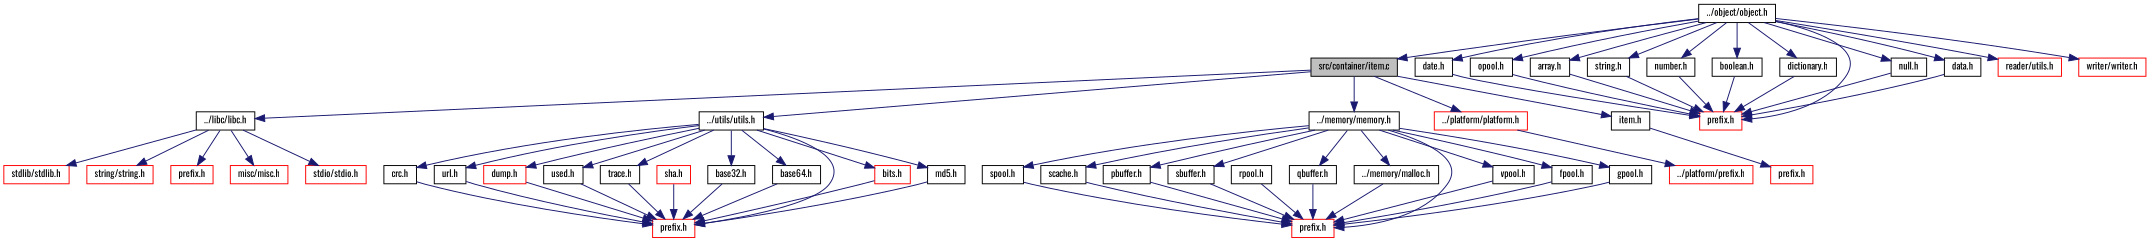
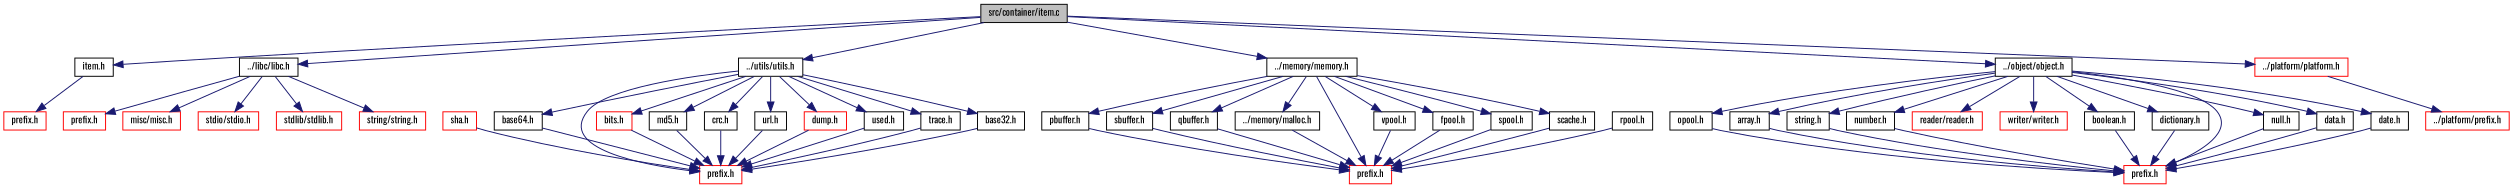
  digraph {
    fontname=Oswald
    node [color=black fillcolor=white fontname=Oswald fontsize=10 shape=record style=filled]
    edge [color=midnightblue fontname=Oswald fontsize=10 labelfontname=CourierNew labelfontsize=10 style=solid]
    n1 [fillcolor=grey75 fontcolor=black height=0.2 label="src/container/item.c" width=0.4]
    n2 [height=0.2 label="item.h" width=0.4]
    n3 [height=0.2 label="../libc/libc.h" width=0.4]
    n4 [height=0.2 label="../utils/utils.h" width=0.4]
    n5 [height=0.2 label="../memory/memory.h" width=0.4]
    n6 [height=0.2 label="../object/object.h" width=0.4]
    n7 [color=red height=0.2 label="../platform/platform.h" width=0.4]
    n8 [color=red height=0.2 label="prefix.h" width=0.4]
    n9 [color=red height=0.2 label="prefix.h" width=0.4]
    n10 [color=red height=0.2 label="misc/misc.h" width=0.4]
    n11 [color=red height=0.2 label="stdio/stdio.h" width=0.4]
    n12 [color=red height=0.2 label="stdlib/stdlib.h" width=0.4]
    n13 [color=red height=0.2 label="string/string.h" width=0.4]
    n14 [color=red height=0.2 label="prefix.h" width=0.4]
    n15 [color=red height=0.2 label="bits.h" width=0.4]
    n16 [height=0.2 label="md5.h" width=0.4]
    n17 [height=0.2 label="crc.h" width=0.4]
    n18 [height=0.2 label="url.h" width=0.4]
    n19 [color=red height=0.2 label="dump.h" width=0.4]
    n20 [height=0.2 label="used.h" width=0.4]
    n21 [height=0.2 label="trace.h" width=0.4]
    n22 [height=0.2 label="base32.h" width=0.4]
    n23 [height=0.2 label="base64.h" width=0.4]
    n24 [color=red height=0.2 label="prefix.h" width=0.4]
    n25 [height=0.2 label="vpool.h" width=0.4]
    n26 [height=0.2 label="fpool.h" width=0.4]
-   n27 [height=0.2 label="gpool.h" width=0.4]
    n28 [height=0.2 label="spool.h" width=0.4]
    n29 [height=0.2 label="scache.h" width=0.4]
    n30 [height=0.2 label="pbuffer.h" width=0.4]
    n31 [height=0.2 label="sbuffer.h" width=0.4]
    n32 [height=0.2 label="qbuffer.h" width=0.4]
    n33 [height=0.2 label="../memory/malloc.h" width=0.4]
    n34 [color=red height=0.2 label="prefix.h" width=0.4]
    n35 [height=0.2 label="null.h" width=0.4]
    n36 [height=0.2 label="data.h" width=0.4]
    n37 [height=0.2 label="date.h" width=0.4]
    n38 [height=0.2 label="opool.h" width=0.4]
    n39 [height=0.2 label="array.h" width=0.4]
    n40 [height=0.2 label="string.h" width=0.4]
    n41 [height=0.2 label="number.h" width=0.4]
    n42 [height=0.2 label="boolean.h" width=0.4]
    n43 [height=0.2 label="dictionary.h" width=0.4]
-   n44 [color=red height=0.2 label="reader/utils.h" width=0.4]
+   n44 [color=red height=0.2 label="reader/reader.h" width=0.4]
    n45 [color=red height=0.2 label="writer/writer.h" width=0.4]
    n46 [color=red height=0.2 label="../platform/prefix.h" width=0.4]
    n47 [color=red height=0.2 label="sha.h" width=0.4]
    n48 [height=0.2 label="rpool.h" width=0.4]
    n1 -> n2
    n1 -> n3
    n1 -> n4
    n1 -> n5
-   n6 -> n1
+   n1 -> n6
    n1 -> n7
    n2 -> n8
    n3 -> n9
    n3 -> n10
    n3 -> n11
    n3 -> n12
    n3 -> n13
    n4 -> n14
    n4 -> n15
    n4 -> n16
    n4 -> n17
    n4 -> n18
    n4 -> n19
    n4 -> n20
    n4 -> n21
    n4 -> n22
    n4 -> n23
    n5 -> n24
    n5 -> n25
    n5 -> n26
-   n5 -> n27
    n5 -> n28
    n5 -> n29
    n5 -> n30
    n5 -> n31
    n5 -> n32
    n5 -> n33
    n6 -> n34
    n6 -> n35
    n6 -> n36
    n6 -> n37
    n6 -> n38
    n6 -> n39
    n6 -> n40
    n6 -> n41
    n6 -> n42
    n6 -> n43
    n6 -> n44
    n6 -> n45
    n7 -> n46
    n15 -> n14
    n16 -> n14
    n17 -> n14
    n18 -> n14
    n19 -> n14
    n20 -> n14
    n21 -> n14
    n22 -> n14
    n23 -> n14
    n25 -> n24
    n26 -> n24
-   n27 -> n24
    n28 -> n24
    n29 -> n24
    n30 -> n24
    n31 -> n24
    n32 -> n24
    n33 -> n24
    n35 -> n34
    n36 -> n34
    n37 -> n34
    n38 -> n34
    n39 -> n34
    n40 -> n34
    n41 -> n34
    n42 -> n34
    n43 -> n34
    n47 -> n14
    n48 -> n24
  }
